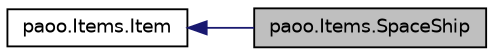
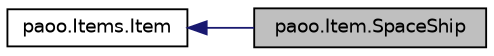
  digraph {
    rankdir=LR
    node [color=black fontname=Helvetica fontsize=10 shape=record style=filled]
-   n1 [fillcolor=grey75 fontcolor=black height=0.2 label="paoo.Items.SpaceShip" width=0.4]
+   n1 [fillcolor=grey75 fontcolor=black height=0.2 label="paoo.Item.SpaceShip" width=0.4]
    n2 [fillcolor=white height=0.2 label="paoo.Items.Item" width=0.4]
    n2 -> n1 [color=midnightblue dir=back fontname=Helvetica fontsize=10 labelfontname=Helvetica labelfontsize=10 style=solid]
  }
